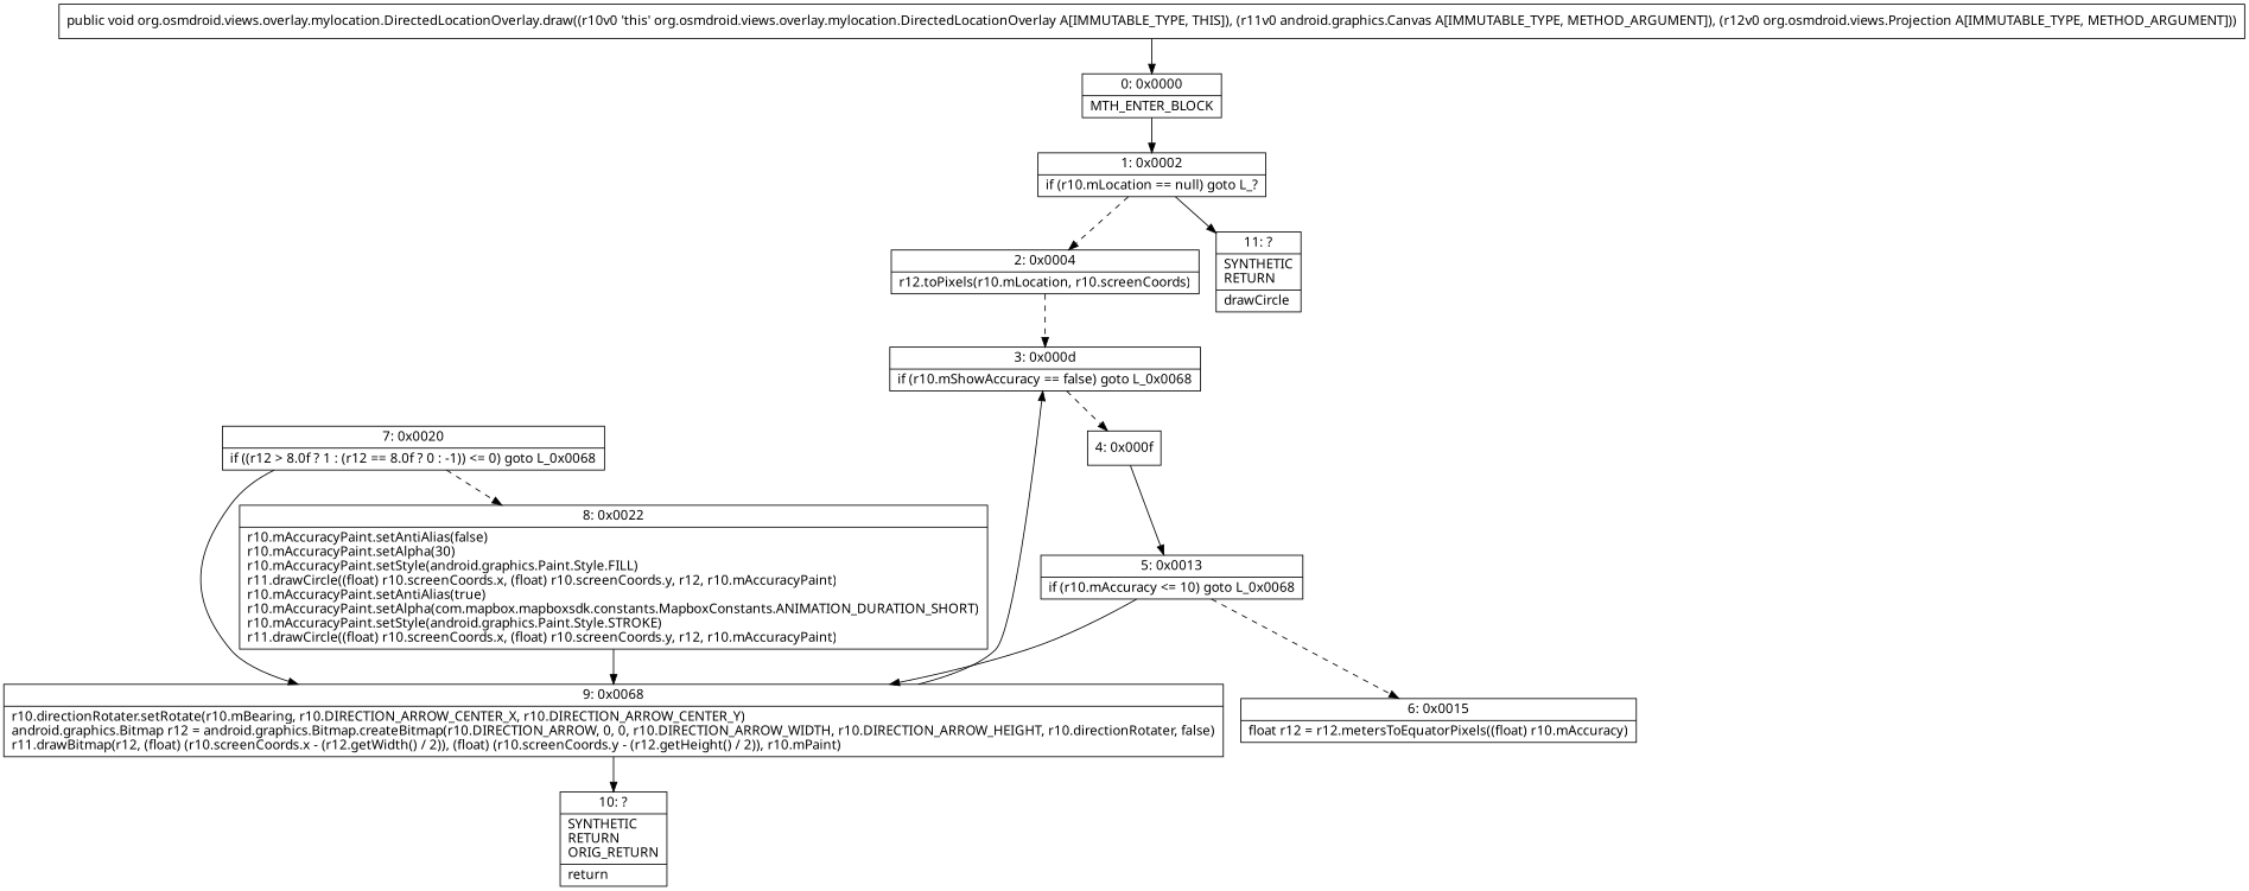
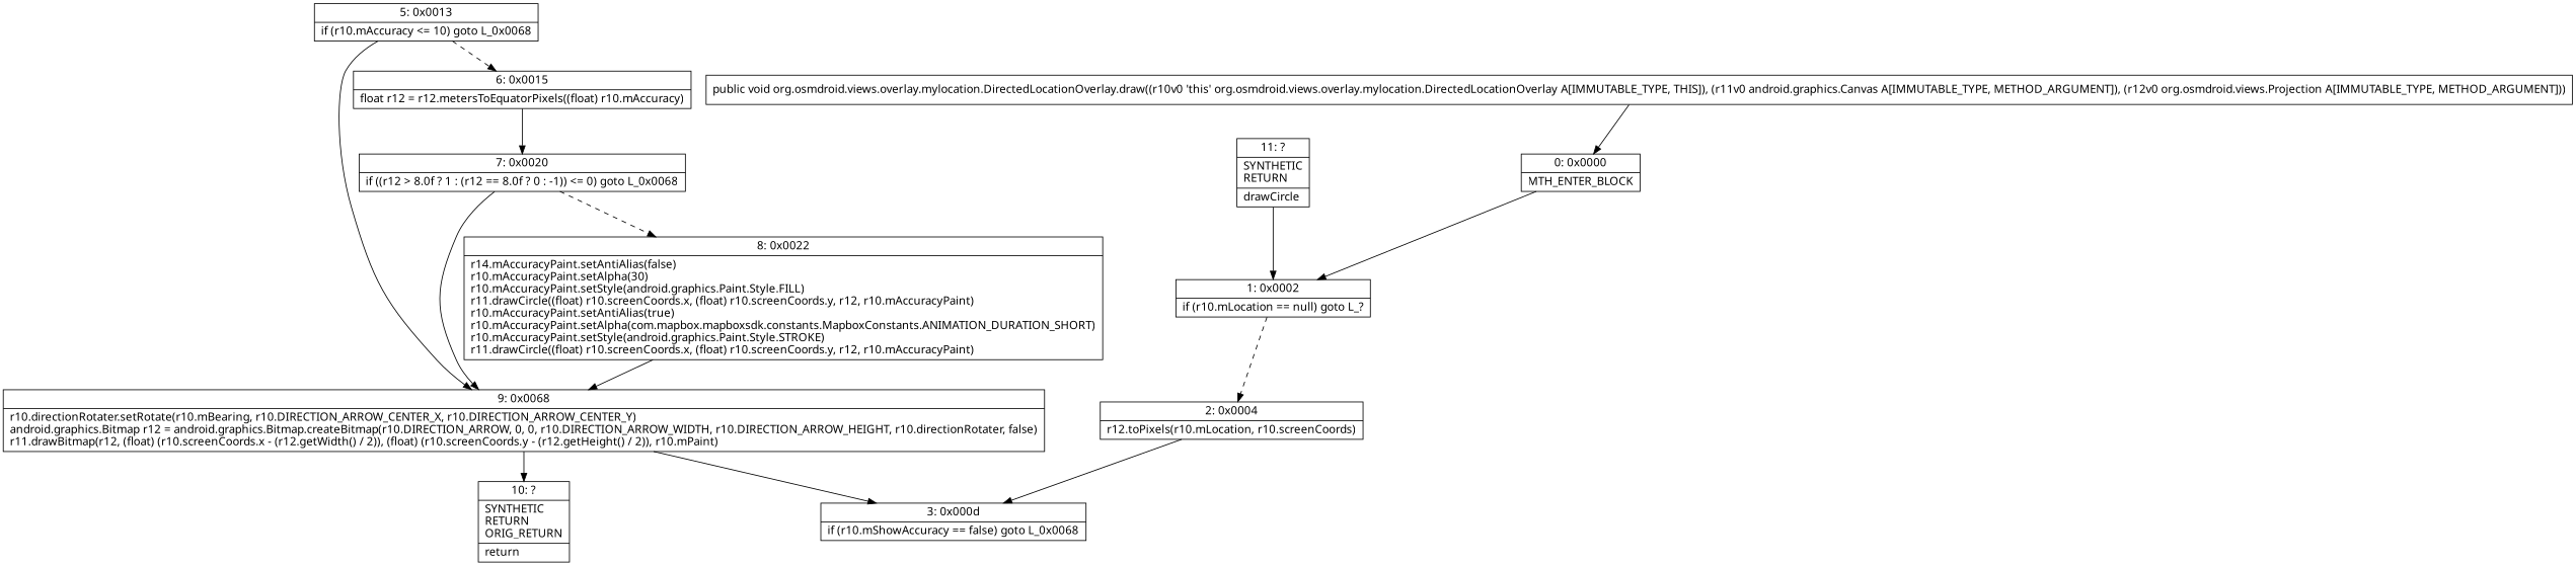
  digraph {
    fontname="Noto Sans"
    node [fontname="Noto Sans" shape=record]
    edge [fontname="Noto Sans"]
    n1 [label="{0\:\ 0x0000|MTH_ENTER_BLOCK\l}"]
    n2 [label="{1\:\ 0x0002|if (r10.mLocation == null) goto L_?\l}"]
    n3 [label="{2\:\ 0x0004|r12.toPixels(r10.mLocation, r10.screenCoords)\l}"]
    n4 [label="{11\:\ ?|SYNTHETIC\lRETURN\l|drawCircle\l}"]
    n5 [label="{3\:\ 0x000d|if (r10.mShowAccuracy == false) goto L_0x0068\l}"]
-   n6 [label="{4\:\ 0x000f}"]
    n7 [label="{5\:\ 0x0013|if (r10.mAccuracy \<= 10) goto L_0x0068\l}"]
    n8 [label="{9\:\ 0x0068|r10.directionRotater.setRotate(r10.mBearing, r10.DIRECTION_ARROW_CENTER_X, r10.DIRECTION_ARROW_CENTER_Y)\landroid.graphics.Bitmap r12 = android.graphics.Bitmap.createBitmap(r10.DIRECTION_ARROW, 0, 0, r10.DIRECTION_ARROW_WIDTH, r10.DIRECTION_ARROW_HEIGHT, r10.directionRotater, false)\lr11.drawBitmap(r12, (float) (r10.screenCoords.x \- (r12.getWidth() \/ 2)), (float) (r10.screenCoords.y \- (r12.getHeight() \/ 2)), r10.mPaint)\l}"]
    n9 [label="{10\:\ ?|SYNTHETIC\lRETURN\lORIG_RETURN\l|return\l}"]
    n10 [label="{6\:\ 0x0015|float r12 = r12.metersToEquatorPixels((float) r10.mAccuracy)\l}"]
    n11 [label="{7\:\ 0x0020|if ((r12 \> 8.0f ? 1 : (r12 == 8.0f ? 0 : \-1)) \<= 0) goto L_0x0068\l}"]
-   n12 [label="{8\:\ 0x0022|r10.mAccuracyPaint.setAntiAlias(false)\lr10.mAccuracyPaint.setAlpha(30)\lr10.mAccuracyPaint.setStyle(android.graphics.Paint.Style.FILL)\lr11.drawCircle((float) r10.screenCoords.x, (float) r10.screenCoords.y, r12, r10.mAccuracyPaint)\lr10.mAccuracyPaint.setAntiAlias(true)\lr10.mAccuracyPaint.setAlpha(com.mapbox.mapboxsdk.constants.MapboxConstants.ANIMATION_DURATION_SHORT)\lr10.mAccuracyPaint.setStyle(android.graphics.Paint.Style.STROKE)\lr11.drawCircle((float) r10.screenCoords.x, (float) r10.screenCoords.y, r12, r10.mAccuracyPaint)\l}"]
+   n12 [label="{8\:\ 0x0022|r14.mAccuracyPaint.setAntiAlias(false)\lr10.mAccuracyPaint.setAlpha(30)\lr10.mAccuracyPaint.setStyle(android.graphics.Paint.Style.FILL)\lr11.drawCircle((float) r10.screenCoords.x, (float) r10.screenCoords.y, r12, r10.mAccuracyPaint)\lr10.mAccuracyPaint.setAntiAlias(true)\lr10.mAccuracyPaint.setAlpha(com.mapbox.mapboxsdk.constants.MapboxConstants.ANIMATION_DURATION_SHORT)\lr10.mAccuracyPaint.setStyle(android.graphics.Paint.Style.STROKE)\lr11.drawCircle((float) r10.screenCoords.x, (float) r10.screenCoords.y, r12, r10.mAccuracyPaint)\l}"]
    n13 [label="{public void org.osmdroid.views.overlay.mylocation.DirectedLocationOverlay.draw((r10v0 'this' org.osmdroid.views.overlay.mylocation.DirectedLocationOverlay A[IMMUTABLE_TYPE, THIS]), (r11v0 android.graphics.Canvas A[IMMUTABLE_TYPE, METHOD_ARGUMENT]), (r12v0 org.osmdroid.views.Projection A[IMMUTABLE_TYPE, METHOD_ARGUMENT])) }"]
    n1 -> n2
    n2 -> n3 [style=dashed]
-   n2 -> n4
-   n3 -> n5 [style=dashed]
-   n5 -> n6 [style=dashed]
-   n6 -> n7
+   n4 -> n2
+   n3 -> n5
    n7 -> n8
    n7 -> n10 [style=dashed]
    n8 -> n5
    n8 -> n9
+   n10 -> n11
    n11 -> n8
    n11 -> n12 [style=dashed]
    n12 -> n8
    n13 -> n1
  }
